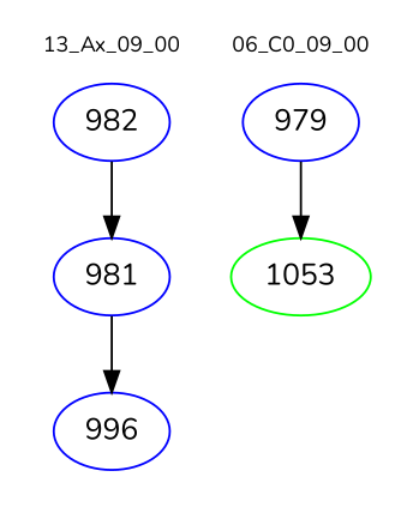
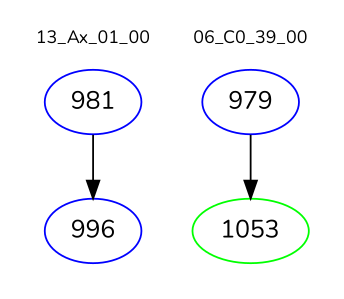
  digraph {
    fontname=Nunito
    node [color=blue fontname=Nunito]
    edge [color=black fontname=Nunito]
-   n1 [label=982]
    n2 [label=981]
    n3 [label=996]
    n4 [label=979]
    n5 [color=green label=1053]
    subgraph cluster_1 {
      color=white
      fontsize=10
-     label="13_Ax_09_00"
-     n1
+     label="13_Ax_01_00"
      n2
      n3
    }
    subgraph cluster_2 {
      color=white
      fontsize=10
-     label="06_C0_09_00"
+     label="06_C0_39_00"
      n4
      n5
    }
-   n1 -> n2
    n2 -> n3
    n4 -> n5
  }
